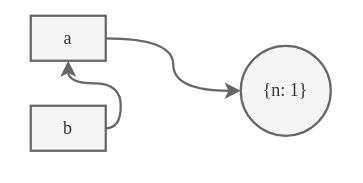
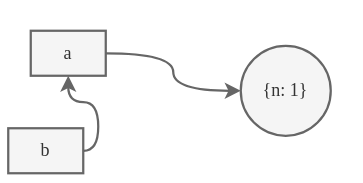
  <mxCell id="0" />
  <mxCell id="1" parent="0" />
  <mxCell id="2" style="edgeStyle=orthogonalEdgeStyle;html=1;exitX=1;exitY=0.5;exitDx=0;exitDy=0;entryX=0;entryY=0.5;entryDx=0;entryDy=0;strokeWidth=1.5;fontFamily=JetBrains Mono;fillColor=#f5f5f5;strokeColor=#666666;curved=1;" edge="1" parent="1" source="3" target="6"><mxGeometry relative="1" as="geometry" /></mxCell>
- <mxCell id="3" value="a" style="rounded=0;whiteSpace=wrap;html=1;fontFamily=JetBrains Mono;strokeWidth=1.5;fillColor=#f5f5f5;fontColor=#333333;strokeColor=#666666;" vertex="1" parent="1"><mxGeometry x="20" y="10" width="50" height="30" as="geometry" /></mxCell>
+ <mxCell id="3" value="a" style="rounded=0;whiteSpace=wrap;html=1;fontFamily=JetBrains Mono;strokeWidth=1.5;fillColor=#f5f5f5;fontColor=#333333;strokeColor=#666666;" vertex="1" parent="1"><mxGeometry x="20" y="20" width="50" height="30" as="geometry" /></mxCell>
  <mxCell id="4" style="edgeStyle=orthogonalEdgeStyle;html=1;exitX=1;exitY=0.5;exitDx=0;exitDy=0;strokeWidth=1.5;fontFamily=JetBrains Mono;fillColor=#f5f5f5;strokeColor=#666666;curved=1;" edge="1" parent="1" source="5" target="3"><mxGeometry relative="1" as="geometry" /></mxCell>
- <mxCell id="5" value="b" style="rounded=0;whiteSpace=wrap;html=1;strokeWidth=1.5;fontFamily=JetBrains Mono;fillColor=#f5f5f5;fontColor=#333333;strokeColor=#666666;" vertex="1" parent="1"><mxGeometry x="20" y="70" width="50" height="30" as="geometry" /></mxCell>
+ <mxCell id="5" value="b" style="rounded=0;whiteSpace=wrap;html=1;strokeWidth=1.5;fontFamily=JetBrains Mono;fillColor=#f5f5f5;fontColor=#333333;strokeColor=#666666;" vertex="1" parent="1"><mxGeometry x="5" y="85" width="50" height="30" as="geometry" /></mxCell>
  <mxCell id="6" value="{n: 1}" style="ellipse;whiteSpace=wrap;html=1;aspect=fixed;strokeWidth=1.5;fontFamily=JetBrains Mono;fillColor=#f5f5f5;fontColor=#333333;strokeColor=#666666;" vertex="1" parent="1"><mxGeometry x="160" y="30" width="60" height="60" as="geometry" /></mxCell>
